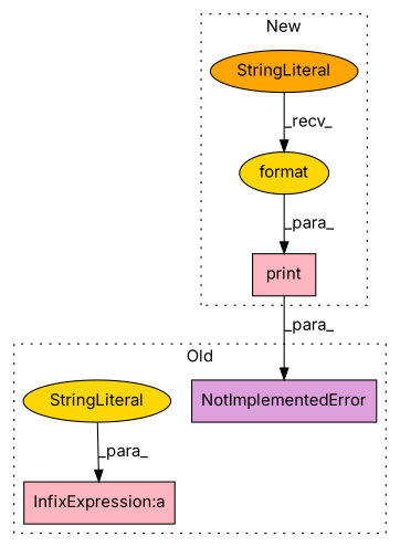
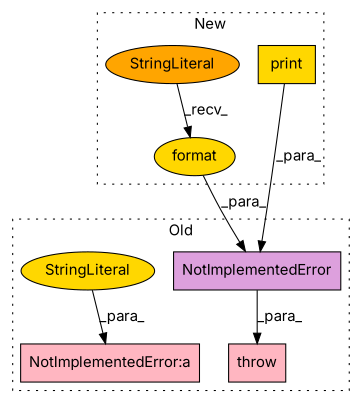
  digraph {
    fontname=Inter
    node [a=32 fillcolor=lightpink fontname=Inter shape=box style=filled]
    edge [fontname=Inter]
    n1 [fillcolor=plum l="20,1" label=NotImplementedError s="1204,1272"]
-   n3 [a=27 l=3 label="InfixExpression:a" s=1259]
+   n2 [a=53 l=6 label=throw s=1198]
+   n3 [a=27 l=3 label="NotImplementedError:a" s=1259]
    n4 [a=45 fillcolor=gold l=35 label=StringLiteral s=1224 shape=ellipse]
-   n5 [l="6,1" label=print s="2870,2929"]
+   n5 [fillcolor=gold l="6,1" label=print s="2870,2929"]
    n6 [fillcolor=gold l="7,1" label=format s="2920,2928" shape=ellipse]
    n7 [a=45 fillcolor=orange l=43 label=StringLiteral s=2876 shape=ellipse]
    subgraph cluster_1 {
      label=Old
      style=dotted
      n1
+     n2
      n3
      n4
    }
    subgraph cluster_2 {
      label=New
      style=dotted
      n5
      n6
      n7
    }
+   n1 -> n2 [label=_para_]
    n4 -> n3 [label=_para_]
    n5 -> n1 [label=_para_]
-   n6 -> n5 [label=_para_]
+   n6 -> n1 [label=_para_]
    n7 -> n6 [label=_recv_]
  }
